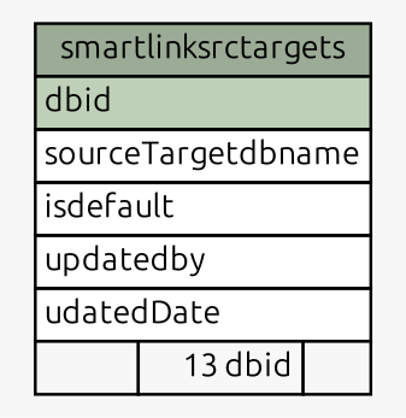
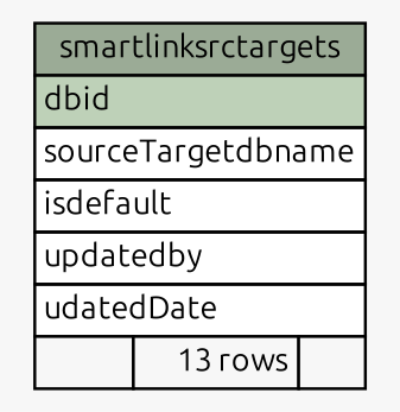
  digraph {
    bgcolor="#f7f7f7"
    fontname=Ubuntu
    fontsize=11
    nodesep=0.18
    rankdir=RL
    ranksep=0.46
-   n1 [fontname=Ubuntu fontsize=11 label=<     <TABLE BORDER="0" CELLBORDER="1" CELLSPACING="0" BGCOLOR="#ffffff">       <TR><TD COLSPAN="3" BGCOLOR="#9bab96" ALIGN="CENTER">smartlinksrctargets</TD></TR>       <TR><TD PORT="dbid" COLSPAN="3" BGCOLOR="#bed1b8" ALIGN="LEFT">dbid</TD></TR>       <TR><TD PORT="sourceTargetdbname" COLSPAN="3" ALIGN="LEFT">sourceTargetdbname</TD></TR>       <TR><TD PORT="isdefault" COLSPAN="3" ALIGN="LEFT">isdefault</TD></TR>       <TR><TD PORT="updatedby" COLSPAN="3" ALIGN="LEFT">updatedby</TD></TR>       <TR><TD PORT="udatedDate" COLSPAN="3" ALIGN="LEFT">udatedDate</TD></TR>       <TR><TD ALIGN="LEFT" BGCOLOR="#f7f7f7">  </TD><TD ALIGN="RIGHT" BGCOLOR="#f7f7f7">13 dbid</TD><TD ALIGN="RIGHT" BGCOLOR="#f7f7f7">  </TD></TR>     </TABLE>> shape=plaintext]
+   n1 [fontname=Ubuntu fontsize=11 label=<     <TABLE BORDER="0" CELLBORDER="1" CELLSPACING="0" BGCOLOR="#ffffff">       <TR><TD COLSPAN="3" BGCOLOR="#9bab96" ALIGN="CENTER">smartlinksrctargets</TD></TR>       <TR><TD PORT="dbid" COLSPAN="3" BGCOLOR="#bed1b8" ALIGN="LEFT">dbid</TD></TR>       <TR><TD PORT="sourceTargetdbname" COLSPAN="3" ALIGN="LEFT">sourceTargetdbname</TD></TR>       <TR><TD PORT="isdefault" COLSPAN="3" ALIGN="LEFT">isdefault</TD></TR>       <TR><TD PORT="updatedby" COLSPAN="3" ALIGN="LEFT">updatedby</TD></TR>       <TR><TD PORT="udatedDate" COLSPAN="3" ALIGN="LEFT">udatedDate</TD></TR>       <TR><TD ALIGN="LEFT" BGCOLOR="#f7f7f7">  </TD><TD ALIGN="RIGHT" BGCOLOR="#f7f7f7">13 rows</TD><TD ALIGN="RIGHT" BGCOLOR="#f7f7f7">  </TD></TR>     </TABLE>> shape=plaintext]
  }
